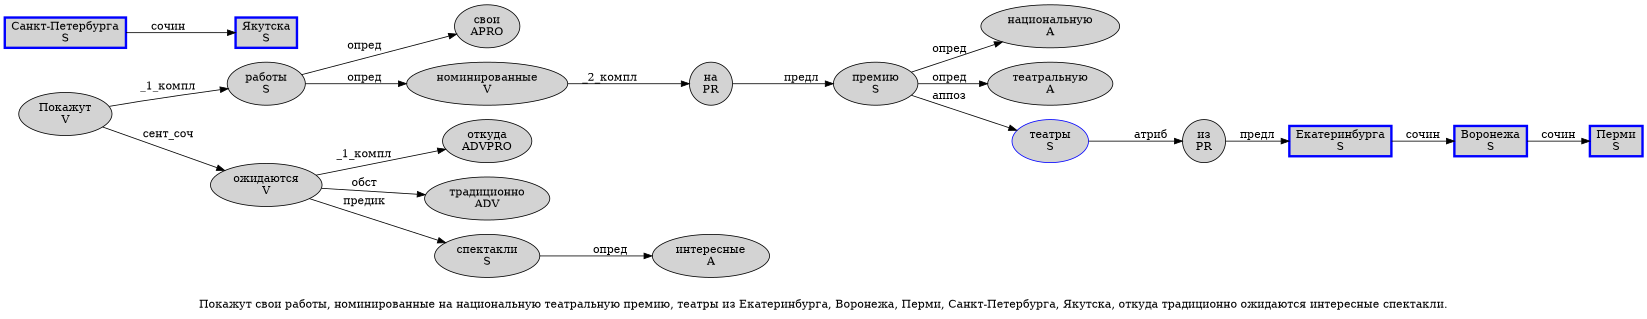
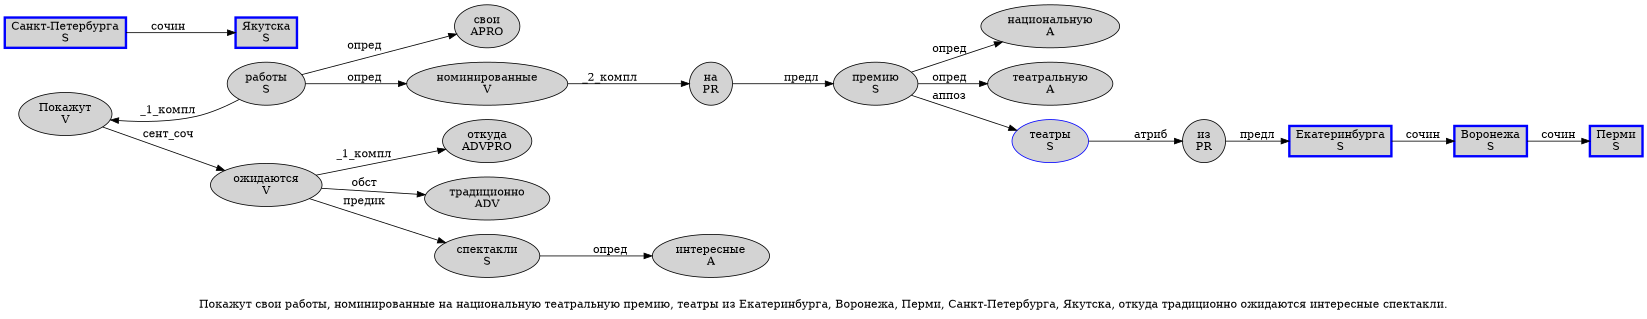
  digraph {
    label="Покажут свои работы, номинированные на национальную театральную премию, театры из Екатеринбурга, Воронежа, Перми, Санкт-Петербурга, Якутска, откуда традиционно ожидаются интересные спектакли."
    rankdir=LR
    node [fillcolor=lightgray penwidth=1 shape=ellipse style=filled]
    n1 [label="Покажут\nV"]
    n2 [label="работы\nS"]
    n3 [label="ожидаются\nV"]
    n4 [label="свои\nAPRO"]
    n5 [label="номинированные\nV"]
    n6 [label="откуда\nADVPRO"]
    n7 [label="традиционно\nADV"]
    n8 [label="спектакли\nS"]
    n9 [label="на\nPR"]
    n10 [label="премию\nS"]
    n11 [label="национальную\nA"]
    n12 [label="театральную\nA"]
    n13 [color=blue label="театры\nS"]
    n14 [label="из\nPR"]
    n15 [color=blue label="Екатеринбурга\nS" penwidth=3 shape=box]
    n16 [color=blue label="Воронежа\nS" penwidth=3 shape=box]
    n17 [color=blue label="Перми\nS" penwidth=3 shape=box]
    n18 [color=blue label="Санкт-Петербурга\nS" penwidth=3 shape=box]
    n19 [color=blue label="Якутска\nS" penwidth=3 shape=box]
    n20 [label="интересные\nA"]
-   n1 -> n2 [label="_1_компл"]
+   n2 -> n1 [label="_1_компл"]
    n1 -> n3 [label="сент_соч"]
    n2 -> n4 [label="опред"]
    n2 -> n5 [label="опред"]
    n3 -> n6 [label="_1_компл"]
    n3 -> n7 [label="обст"]
    n3 -> n8 [label="предик"]
    n5 -> n9 [label="_2_компл"]
    n8 -> n20 [label="опред"]
    n9 -> n10 [label="предл"]
    n10 -> n11 [label="опред"]
    n10 -> n12 [label="опред"]
    n10 -> n13 [label="аппоз"]
    n13 -> n14 [label="атриб"]
    n14 -> n15 [label="предл"]
    n15 -> n16 [label="сочин"]
    n16 -> n17 [label="сочин"]
    n18 -> n19 [label="сочин"]
  }
